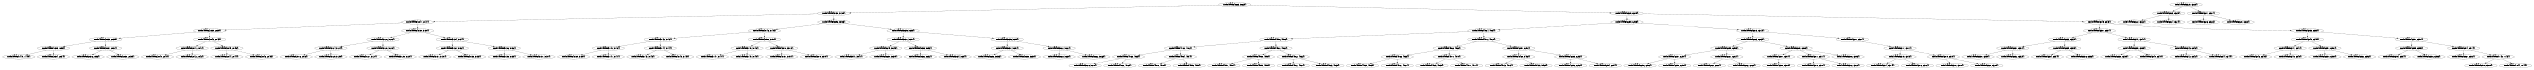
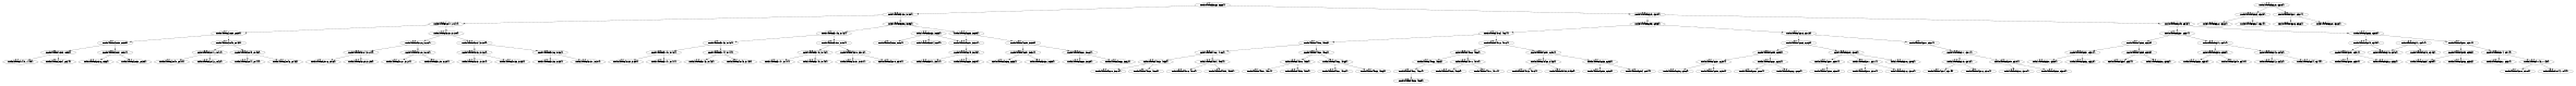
  digraph {
    n1 [label="Node{data=[3663, 3663]}"]
    n2 [label="Node{data=[3138, 3138]}"]
    n3 [label="Node{data=[6329, 6329]}"]
    n4 [label="Node{data=[2847, 2847]}"]
    n5 [label="Node{data=[3396, 3396]}"]
    n6 [label="Node{data=[6255, 6255]}"]
    n7 [label="Node{data=[6345, 6345]}"]
    n8 [label="Node{data=[2839, 2839]}"]
    n9 [label="Node{data=[3130, 3130]}"]
    n10 [label="Node{data=[3146, 3146]}"]
    n11 [label="Node{data=[3655, 3655]}"]
    n12 [label="Node{data=[2835, 2835]}"]
    n13 [label="Node{data=[2843, 2843]}"]
    n14 [label="Node{data=[3126, 3126]}"]
    n15 [label="Node{data=[3134, 3134]}"]
    n16 [label="Node{data=[1699, 1699]}"]
    n17 [label="Node{data=[2837, 2837]}"]
    n18 [label="Node{data=[2841, 2841]}"]
    n19 [label="Node{data=[2845, 2845]}"]
    n20 [label="Node{data=[1440, 1440]}"]
    n21 [label="Node{data=[2834, 2834]}"]
    n22 [label="Node{data=[2836, 2836]}"]
    n23 [label="Node{data=[2838, 2838]}"]
    n24 [label="Node{data=[2840, 2840]}"]
    n25 [label="Node{data=[2842, 2842]}"]
    n26 [label="Node{data=[2844, 2844]}"]
    n27 [label="Node{data=[2846, 2846]}"]
    n28 [label="Node{data=[3124, 3124]}"]
    n29 [label="Node{data=[3128, 3128]}"]
    n30 [label="Node{data=[3132, 3132]}"]
    n31 [label="Node{data=[3136, 3136]}"]
    n32 [label="Node{data=[2916, 2916]}"]
    n33 [label="Node{data=[3125, 3125]}"]
    n34 [label="Node{data=[3127, 3127]}"]
    n35 [label="Node{data=[3129, 3129]}"]
    n36 [label="Node{data=[3131, 3131]}"]
    n37 [label="Node{data=[3133, 3133]}"]
    n38 [label="Node{data=[3135, 3135]}"]
    n39 [label="Node{data=[3137, 3137]}"]
    n40 [label="Node{data=[3142, 3142]}"]
    n41 [label="Node{data=[3150, 3150]}"]
    n42 [label="Node{data=[3651, 3651]}"]
    n43 [label="Node{data=[3659, 3659]}"]
    n44 [label="Node{data=[3140, 3140]}"]
    n45 [label="Node{data=[3144, 3144]}"]
    n46 [label="Node{data=[3148, 3148]}"]
    n47 [label="Node{data=[3370, 3370]}"]
    n48 [label="Node{data=[3139, 3139]}"]
    n49 [label="Node{data=[3141, 3141]}"]
    n50 [label="Node{data=[3143, 3143]}"]
    n51 [label="Node{data=[3145, 3145]}"]
    n52 [label="Node{data=[3147, 3147]}"]
    n53 [label="Node{data=[3149, 3149]}"]
    n54 [label="Node{data=[3151, 3151]}"]
    n55 [label="Node{data=[3379, 3379]}"]
    n56 [label="Node{data=[3649, 3649]}"]
    n57 [label="Node{data=[3653, 3653]}"]
    n58 [label="Node{data=[3657, 3657]}"]
    n59 [label="Node{data=[3661, 3661]}"]
    n60 [label="Node{data=[3541, 3541]}"]
    n61 [label="Node{data=[3650, 3650]}"]
    n62 [label="Node{data=[3652, 3652]}"]
    n63 [label="Node{data=[3654, 3654]}"]
    n64 [label="Node{data=[3656, 3656]}"]
    n65 [label="Node{data=[3658, 3658]}"]
    n66 [label="Node{data=[3660, 3660]}"]
    n67 [label="Node{data=[3662, 3662]}"]
    n68 [label="Node{data=[4964, 4964]}"]
    n69 [label="Node{data=[6313, 6313]}"]
    n70 [label="Node{data=[6337, 6337]}"]
    n71 [label="Node{data=[6353, 6353]}"]
    n72 [label="Node{data=[4956, 4956]}"]
    n73 [label="Node{data=[4972, 4972]}"]
    n74 [label="Node{data=[6263, 6263]}"]
    n75 [label="Node{data=[6321, 6321]}"]
    n76 [label="Node{data=[4182, 4182]}"]
    n77 [label="Node{data=[4960, 4960]}"]
    n78 [label="Node{data=[4968, 4968]}"]
    n79 [label="Node{data=[6251, 6251]}"]
    n80 [label="Node{data=[4063, 4063]}"]
    n81 [label="Node{data=[4954, 4954]}"]
    n82 [label="Node{data=[4958, 4958]}"]
    n83 [label="Node{data=[4962, 4962]}"]
    n84 [label="Node{data=[3678, 3678]}"]
    n85 [label="Node{data=[4068, 4068]}"]
    n86 [label="Node{data=[4918, 4918]}"]
    n87 [label="Node{data=[4955, 4955]}"]
    n88 [label="Node{data=[4957, 4957]}"]
    n89 [label="Node{data=[4959, 4959]}"]
    n90 [label="Node{data=[4961, 4961]}"]
    n91 [label="Node{data=[4963, 4963]}"]
    n92 [label="Node{data=[4966, 4966]}"]
    n93 [label="Node{data=[4970, 4970]}"]
    n94 [label="Node{data=[5468, 5468]}"]
    n95 [label="Node{data=[6253, 6253]}"]
    n96 [label="Node{data=[4965, 4965]}"]
    n97 [label="Node{data=[4967, 4967]}"]
    n98 [label="Node{data=[4969, 4969]}"]
    n99 [label="Node{data=[4971, 4971]}"]
    n100 [label="Node{data=[4973, 4973]}"]
    n101 [label="Node{data=[5469, 5469]}"]
    n102 [label="Node{data=[6252, 6252]}"]
    n103 [label="Node{data=[6254, 6254]}"]
    n104 [label="Node{data=[6259, 6259]}"]
    n105 [label="Node{data=[6309, 6309]}"]
    n106 [label="Node{data=[6317, 6317]}"]
    n107 [label="Node{data=[6257, 6257]}"]
    n108 [label="Node{data=[6261, 6261]}"]
    n109 [label="Node{data=[6307, 6307]}"]
    n110 [label="Node{data=[6311, 6311]}"]
    n111 [label="Node{data=[6306, 6306]}"]
    n112 [label="Node{data=[6256, 6256]}"]
    n113 [label="Node{data=[6258, 6258]}"]
    n114 [label="Node{data=[6260, 6260]}"]
    n115 [label="Node{data=[6262, 6262]}"]
    n116 [label="Node{data=[6308, 6308]}"]
    n117 [label="Node{data=[6310, 6310]}"]
    n118 [label="Node{data=[6312, 6312]}"]
    n119 [label="Node{data=[6315, 6315]}"]
    n120 [label="Node{data=[6319, 6319]}"]
    n121 [label="Node{data=[6325, 6325]}"]
    n122 [label="Node{data=[6323, 6323]}"]
    n123 [label="Node{data=[6327, 6327]}"]
    n124 [label="Node{data=[6314, 6314]}"]
    n125 [label="Node{data=[6316, 6316]}"]
    n126 [label="Node{data=[6318, 6318]}"]
    n127 [label="Node{data=[6320, 6320]}"]
    n128 [label="Node{data=[6322, 6322]}"]
    n129 [label="Node{data=[6324, 6324]}"]
    n130 [label="Node{data=[6326, 6326]}"]
    n131 [label="Node{data=[6328, 6328]}"]
    n132 [label="Node{data=[6333, 6333]}"]
    n133 [label="Node{data=[6341, 6341]}"]
    n134 [label="Node{data=[6349, 6349]}"]
    n135 [label="Node{data=[6391, 6391]}"]
    n136 [label="Node{data=[6331, 6331]}"]
    n137 [label="Node{data=[6335, 6335]}"]
    n138 [label="Node{data=[6339, 6339]}"]
    n139 [label="Node{data=[6343, 6343]}"]
    n140 [label="Node{data=[6330, 6330]}"]
    n141 [label="Node{data=[6332, 6332]}"]
    n142 [label="Node{data=[6334, 6334]}"]
    n143 [label="Node{data=[6336, 6336]}"]
    n144 [label="Node{data=[6338, 6338]}"]
    n145 [label="Node{data=[6340, 6340]}"]
    n146 [label="Node{data=[6342, 6342]}"]
    n147 [label="Node{data=[6344, 6344]}"]
    n148 [label="Node{data=[6347, 6347]}"]
    n149 [label="Node{data=[6351, 6351]}"]
    n150 [label="Node{data=[6355, 6355]}"]
    n151 [label="Node{data=[6574, 6574]}"]
    n152 [label="Node{data=[6346, 6346]}"]
    n153 [label="Node{data=[6348, 6348]}"]
    n154 [label="Node{data=[6350, 6350]}"]
    n155 [label="Node{data=[6352, 6352]}"]
    n156 [label="Node{data=[6354, 6354]}"]
    n157 [label="Node{data=[6356, 6356]}"]
    n158 [label="Node{data=[6567, 6567]}"]
    n159 [label="Node{data=[7143, 7143]}"]
    n160 [label="Node{data=[6918, 6918]}"]
    n161 [label="Node{data=[7844, 7844]}"]
    n1 -> n2
    n1 -> n3
    n2 -> n4
    n2 -> n5
    n3 -> n6
    n3 -> n7
    n4 -> n8
    n4 -> n9
    n5 -> n10
    n5 -> n11
    n6 -> n68
    n6 -> n69
    n7 -> n70
    n7 -> n71
    n8 -> n12
    n8 -> n13
    n9 -> n14
    n9 -> n15
    n10 -> n40
    n10 -> n41
    n11 -> n42
    n11 -> n43
    n12 -> n16
    n12 -> n17
    n13 -> n18
    n13 -> n19
    n14 -> n28
    n14 -> n29
    n15 -> n30
    n15 -> n31
    n16 -> n20
    n16 -> n21
    n17 -> n22
    n17 -> n23
    n18 -> n24
    n18 -> n25
    n19 -> n26
    n19 -> n27
    n28 -> n32
    n28 -> n33
    n29 -> n34
    n29 -> n35
    n30 -> n36
    n30 -> n37
    n31 -> n38
    n31 -> n39
    n40 -> n44
    n40 -> n45
    n41 -> n46
    n41 -> n47
    n42 -> n56
-   n42 -> n57
+   n57 -> n42
    n43 -> n58
    n43 -> n59
    n44 -> n48
    n44 -> n49
    n45 -> n50
    n45 -> n51
    n46 -> n52
    n46 -> n53
    n47 -> n54
    n47 -> n55
    n56 -> n60
    n56 -> n61
    n57 -> n62
    n57 -> n63
    n58 -> n64
    n58 -> n65
    n59 -> n66
    n59 -> n67
    n68 -> n72
    n68 -> n73
    n69 -> n74
    n69 -> n75
    n70 -> n132
    n70 -> n133
    n71 -> n134
    n71 -> n135
    n72 -> n76
    n72 -> n77
    n73 -> n78
    n73 -> n79
    n74 -> n104
    n74 -> n105
    n75 -> n106
    n76 -> n80
    n76 -> n81
    n77 -> n82
    n77 -> n83
    n78 -> n92
    n78 -> n93
    n79 -> n94
    n79 -> n95
    n80 -> n84
    n80 -> n85
    n81 -> n86
    n81 -> n87
    n82 -> n88
    n82 -> n89
    n83 -> n90
    n83 -> n91
-   n92 -> n96
+   n97 -> n96
    n92 -> n97
    n93 -> n98
    n93 -> n99
    n94 -> n100
    n94 -> n101
    n95 -> n102
    n95 -> n103
    n104 -> n107
    n104 -> n108
    n105 -> n109
    n105 -> n110
    n105 -> n111
    n106 -> n119
    n106 -> n120
    n107 -> n112
    n107 -> n113
    n108 -> n114
    n108 -> n115
    n109 -> n116
    n110 -> n117
    n110 -> n118
    n119 -> n124
    n119 -> n125
    n120 -> n126
    n120 -> n127
    n121 -> n122
    n121 -> n123
    n122 -> n128
    n122 -> n129
    n123 -> n130
    n123 -> n131
    n132 -> n136
    n132 -> n137
    n133 -> n138
    n133 -> n139
-   n134 -> n148
+   n134 -> n153
    n134 -> n149
    n135 -> n150
    n135 -> n151
    n136 -> n140
    n136 -> n141
    n137 -> n142
    n137 -> n143
    n138 -> n144
    n138 -> n145
    n139 -> n146
    n139 -> n147
    n148 -> n152
    n148 -> n153
    n149 -> n154
    n149 -> n155
    n150 -> n156
    n150 -> n157
    n151 -> n158
    n151 -> n159
    n159 -> n160
    n159 -> n161
  }
